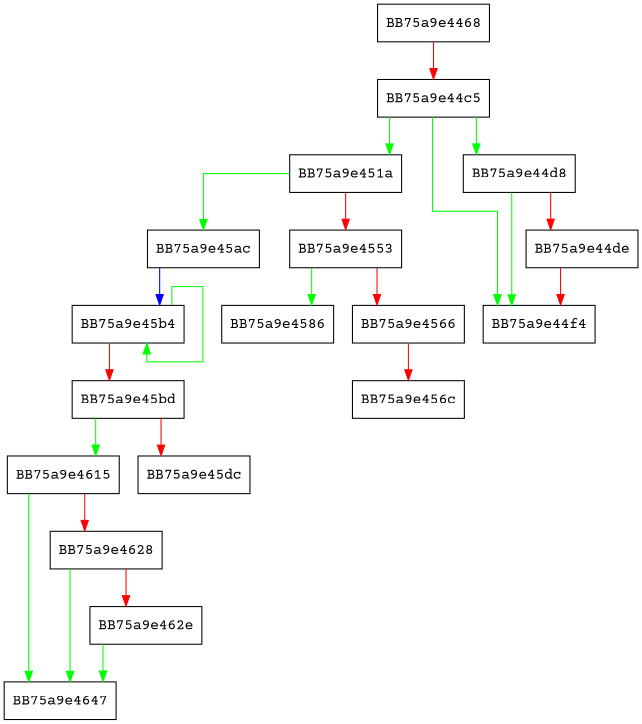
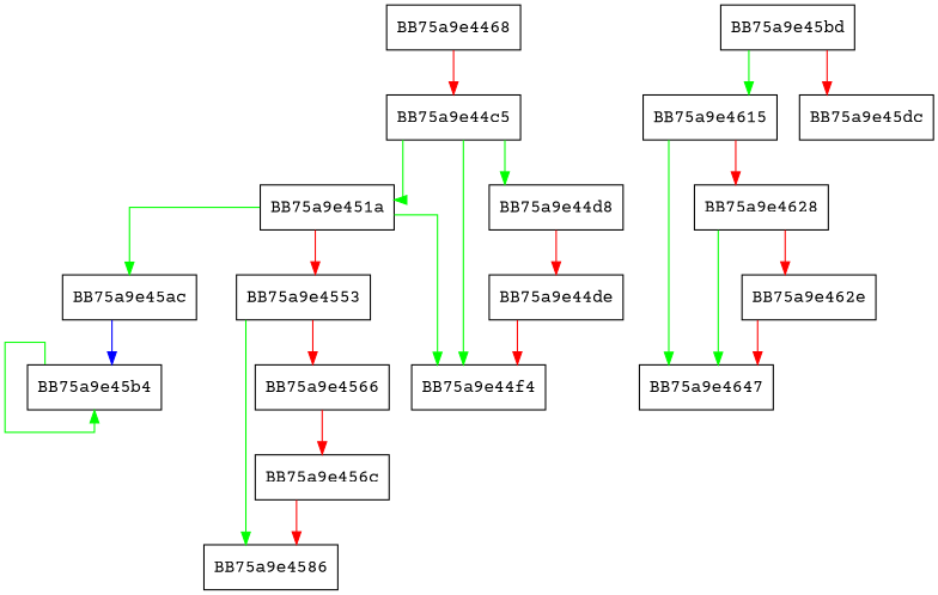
  digraph {
    fontname="Courier Prime"
    splines=ortho
    node [fontname="Courier Prime" shape=box]
    edge [color=red fontname="Courier Prime"]
    BB75a9e4468
    BB75a9e44c5
    BB75a9e451a
    BB75a9e45ac
    BB75a9e4553
    BB75a9e44f4
    BB75a9e44d8
    BB75a9e45b4
    BB75a9e4586
    BB75a9e4566
    BB75a9e44de
    BB75a9e45bd
    BB75a9e456c
    BB75a9e4615
    BB75a9e45dc
    BB75a9e4647
    BB75a9e4628
    BB75a9e462e
    BB75a9e4468 -> BB75a9e44c5
    BB75a9e44c5 -> BB75a9e451a [color=green]
    BB75a9e44c5 -> BB75a9e44f4 [color=green]
    BB75a9e44c5 -> BB75a9e44d8 [color=green]
    BB75a9e451a -> BB75a9e45ac [color=green]
    BB75a9e451a -> BB75a9e4553
    BB75a9e45ac -> BB75a9e45b4 [color=blue]
    BB75a9e4553 -> BB75a9e4586 [color=green]
    BB75a9e4553 -> BB75a9e4566
-   BB75a9e44d8 -> BB75a9e44f4 [color=green]
+   BB75a9e451a -> BB75a9e44f4 [color=green]
    BB75a9e44d8 -> BB75a9e44de
    BB75a9e45b4 -> BB75a9e45b4 [color=green]
-   BB75a9e45b4 -> BB75a9e45bd
    BB75a9e4566 -> BB75a9e456c
    BB75a9e44de -> BB75a9e44f4
    BB75a9e45bd -> BB75a9e4615 [color=green]
    BB75a9e45bd -> BB75a9e45dc
+   BB75a9e456c -> BB75a9e4586
    BB75a9e4615 -> BB75a9e4647 [color=green]
    BB75a9e4615 -> BB75a9e4628
    BB75a9e4628 -> BB75a9e4647 [color=green]
    BB75a9e4628 -> BB75a9e462e
-   BB75a9e462e -> BB75a9e4647 [color=green]
+   BB75a9e462e -> BB75a9e4647
  }
